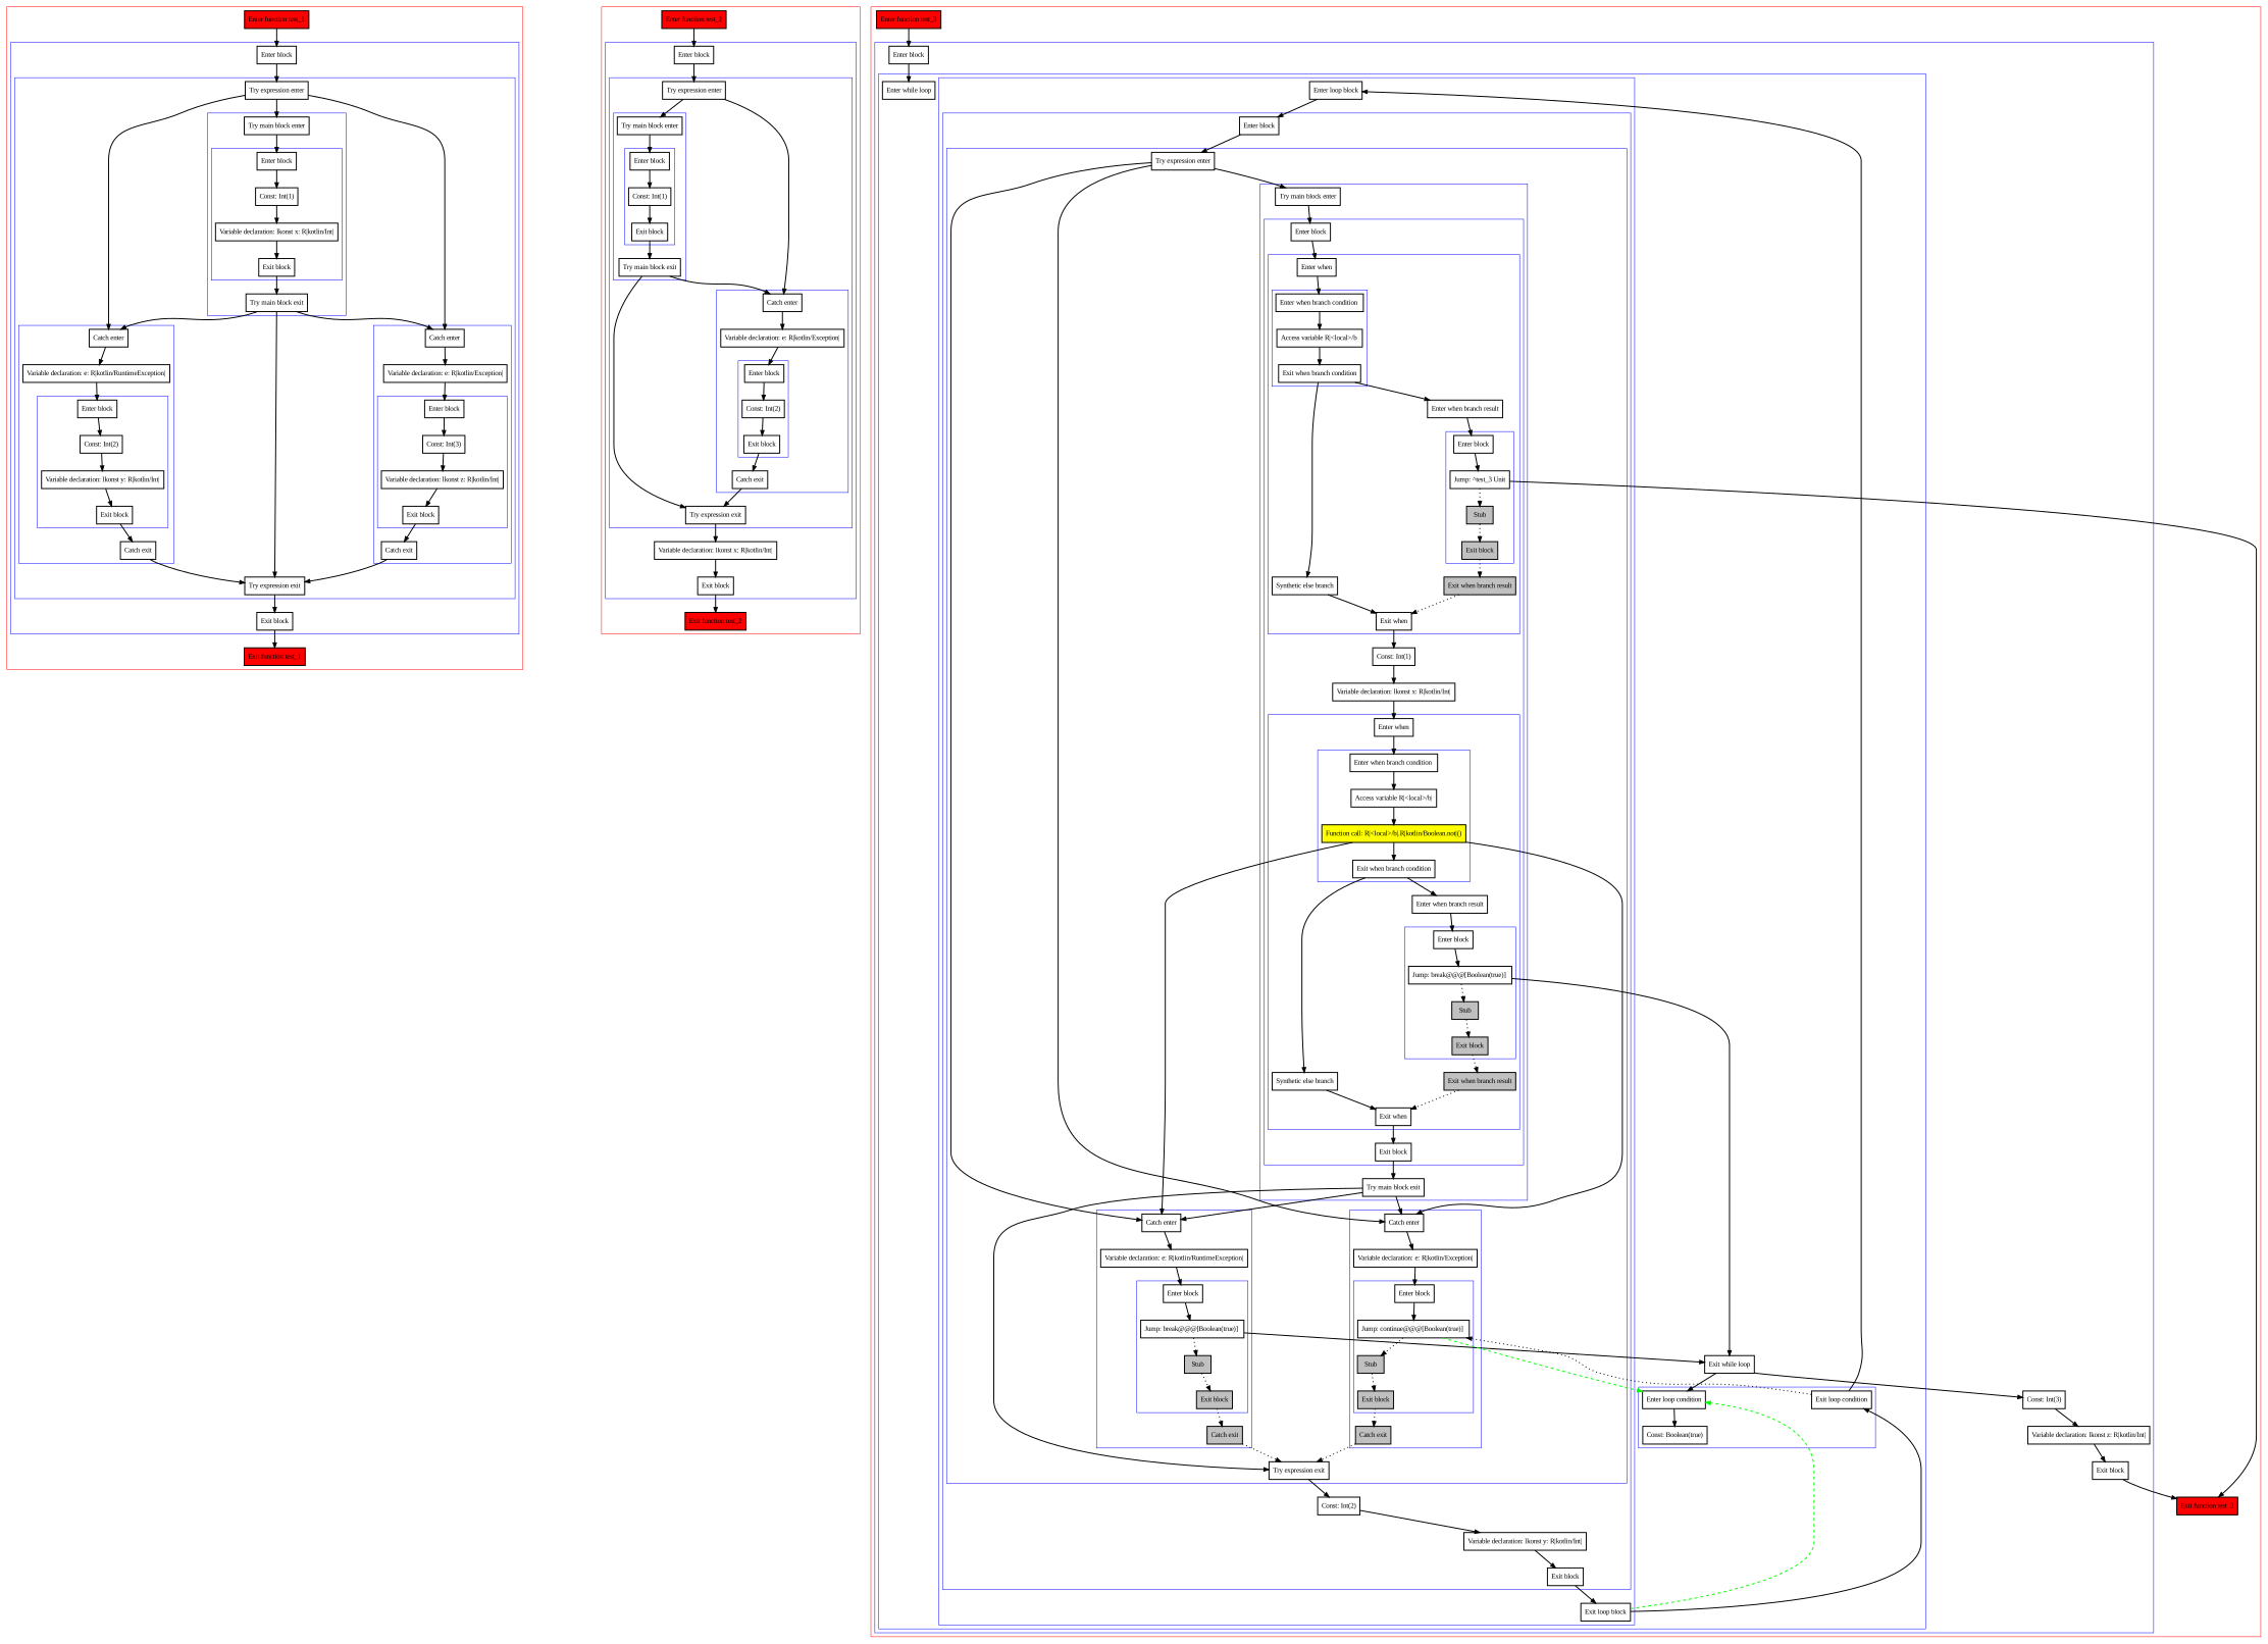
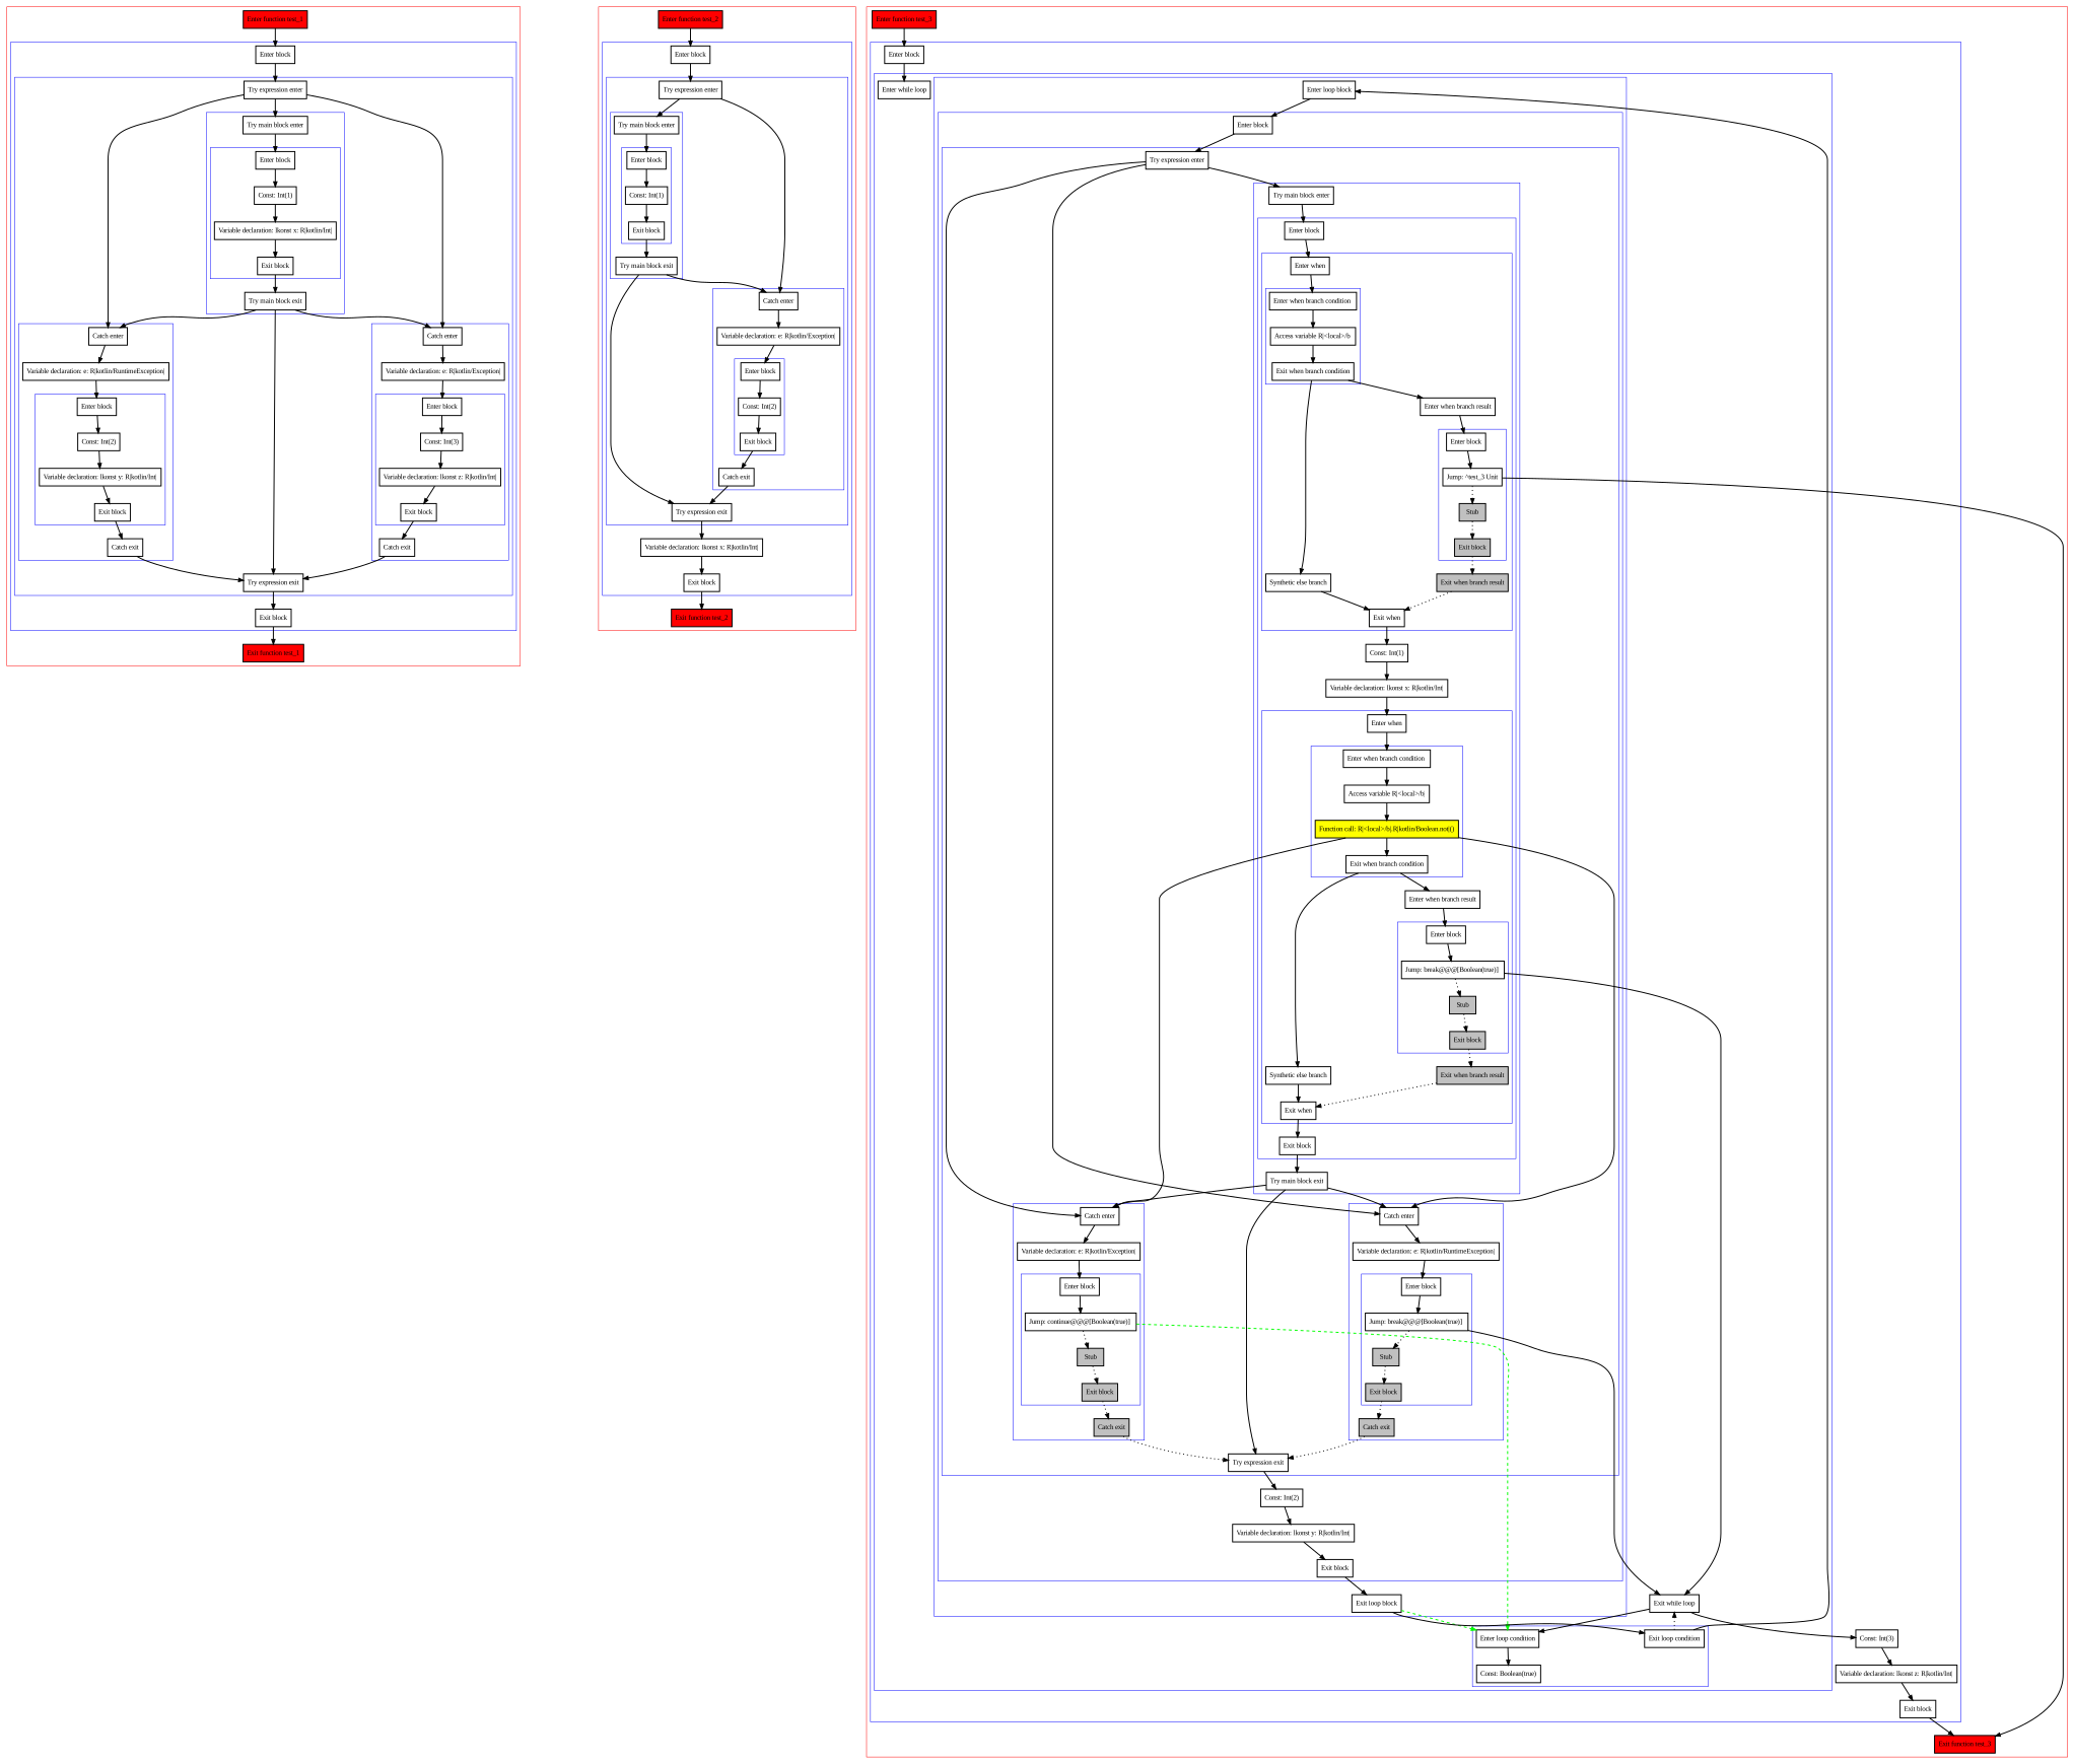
  digraph {
    fontname="Liberation Serif"
    nodesep=3
    node [fontname="Liberation Serif" penwidth=2 shape=box]
    edge [fontname="Liberation Serif" penwidth=2]
    n1 [label="Enter block"]
    n2 [label="Const: Int(1)"]
    n3 [label="Variable declaration: lkonst x: R|kotlin/Int|"]
    n4 [label="Exit block"]
    n5 [label="Try main block enter"]
    n6 [label="Try main block exit"]
    n7 [label="Enter block"]
    n8 [label="Const: Int(2)"]
    n9 [label="Variable declaration: lkonst y: R|kotlin/Int|"]
    n10 [label="Exit block"]
    n11 [label="Catch enter"]
    n12 [label="Variable declaration: e: R|kotlin/RuntimeException|"]
    n13 [label="Catch exit"]
    n14 [label="Enter block"]
    n15 [label="Const: Int(3)"]
    n16 [label="Variable declaration: lkonst z: R|kotlin/Int|"]
    n17 [label="Exit block"]
    n18 [label="Catch enter"]
    n19 [label="Variable declaration: e: R|kotlin/Exception|"]
    n20 [label="Catch exit"]
    n21 [label="Try expression enter"]
    n22 [label="Try expression exit"]
    n23 [label="Enter block"]
    n24 [label="Exit block"]
    n25 [fillcolor=red label="Enter function test_1" style=filled]
    n26 [fillcolor=red label="Exit function test_1" style=filled]
    n27 [label="Enter block"]
    n28 [label="Const: Int(1)"]
    n29 [label="Exit block"]
    n30 [label="Try main block enter"]
    n31 [label="Try main block exit"]
    n32 [label="Enter block"]
    n33 [label="Const: Int(2)"]
    n34 [label="Exit block"]
    n35 [label="Catch enter"]
    n36 [label="Variable declaration: e: R|kotlin/Exception|"]
    n37 [label="Catch exit"]
    n38 [label="Try expression enter"]
    n39 [label="Try expression exit"]
    n40 [label="Enter block"]
    n41 [label="Variable declaration: lkonst x: R|kotlin/Int|"]
    n42 [label="Exit block"]
    n43 [fillcolor=red label="Enter function test_2" style=filled]
    n44 [fillcolor=red label="Exit function test_2" style=filled]
    n45 [label="Enter loop condition"]
    n46 [label="Const: Boolean(true)"]
    n47 [label="Exit loop condition"]
    n48 [label="Enter when branch condition "]
    n49 [label="Access variable R|<local>/b|"]
    n50 [label="Exit when branch condition"]
    n51 [label="Enter block"]
    n52 [label="Jump: ^test_3 Unit"]
    n53 [fillcolor=gray label=Stub style=filled]
    n54 [fillcolor=gray label="Exit block" style=filled]
    n55 [label="Enter when"]
    n56 [label="Synthetic else branch"]
    n57 [label="Enter when branch result"]
    n58 [fillcolor=gray label="Exit when branch result" style=filled]
    n59 [label="Exit when"]
    n60 [label="Enter when branch condition "]
    n61 [label="Access variable R|<local>/b|"]
    n62 [fillcolor=yellow label="Function call: R|<local>/b|.R|kotlin/Boolean.not|()" style=filled]
    n63 [label="Exit when branch condition"]
    n64 [label="Enter block"]
    n65 [label="Jump: break@@@[Boolean(true)] "]
    n66 [fillcolor=gray label=Stub style=filled]
    n67 [fillcolor=gray label="Exit block" style=filled]
    n68 [label="Enter when"]
    n69 [label="Synthetic else branch"]
    n70 [label="Enter when branch result"]
    n71 [fillcolor=gray label="Exit when branch result" style=filled]
    n72 [label="Exit when"]
    n73 [label="Enter block"]
    n74 [label="Const: Int(1)"]
    n75 [label="Variable declaration: lkonst x: R|kotlin/Int|"]
    n76 [label="Exit block"]
    n77 [label="Try main block enter"]
    n78 [label="Try main block exit"]
    n79 [label="Enter block"]
    n80 [label="Jump: break@@@[Boolean(true)] "]
    n81 [fillcolor=gray label=Stub style=filled]
    n82 [fillcolor=gray label="Exit block" style=filled]
    n83 [label="Catch enter"]
    n84 [label="Variable declaration: e: R|kotlin/RuntimeException|"]
    n85 [fillcolor=gray label="Catch exit" style=filled]
    n86 [label="Enter block"]
    n87 [label="Jump: continue@@@[Boolean(true)] "]
    n88 [fillcolor=gray label=Stub style=filled]
    n89 [fillcolor=gray label="Exit block" style=filled]
    n90 [label="Catch enter"]
    n91 [label="Variable declaration: e: R|kotlin/Exception|"]
    n92 [fillcolor=gray label="Catch exit" style=filled]
    n93 [label="Try expression enter"]
    n94 [label="Try expression exit"]
    n95 [label="Enter block"]
    n96 [label="Const: Int(2)"]
    n97 [label="Variable declaration: lkonst y: R|kotlin/Int|"]
    n98 [label="Exit block"]
    n99 [label="Enter loop block"]
    n100 [label="Exit loop block"]
    n101 [label="Enter while loop"]
    n102 [label="Exit while loop"]
    n103 [label="Enter block"]
    n104 [label="Const: Int(3)"]
    n105 [label="Variable declaration: lkonst z: R|kotlin/Int|"]
    n106 [label="Exit block"]
    n107 [fillcolor=red label="Enter function test_3" style=filled]
    n108 [fillcolor=red label="Exit function test_3" style=filled]
    subgraph cluster_1 {
      color=red
      n25
      n26
      subgraph cluster_2 {
        color=blue
        n23
        n24
        subgraph cluster_3 {
          color=blue
          n21
          n22
          subgraph cluster_4 {
            color=blue
            n5
            n6
            subgraph cluster_5 {
              color=blue
              n1
              n2
              n3
              n4
            }
          }
          subgraph cluster_6 {
            color=blue
            n11
            n12
            n13
            subgraph cluster_7 {
              color=blue
              n7
              n8
              n9
              n10
            }
          }
          subgraph cluster_8 {
            color=blue
            n18
            n19
            n20
            subgraph cluster_9 {
              color=blue
              n14
              n15
              n16
              n17
            }
          }
        }
      }
    }
    subgraph cluster_10 {
      color=red
      n43
      n44
      subgraph cluster_11 {
        color=blue
        n40
        n41
        n42
        subgraph cluster_12 {
          color=blue
          n38
          n39
          subgraph cluster_13 {
            color=blue
            n30
            n31
            subgraph cluster_14 {
              color=blue
              n27
              n28
              n29
            }
          }
          subgraph cluster_15 {
            color=blue
            n35
            n36
            n37
            subgraph cluster_16 {
              color=blue
              n32
              n33
              n34
            }
          }
        }
      }
    }
    subgraph cluster_17 {
      color=red
      n107
      n108
      subgraph cluster_18 {
        color=blue
        n103
        n104
        n105
        n106
        subgraph cluster_19 {
          color=blue
          n101
          n102
          subgraph cluster_20 {
            color=blue
            n45
            n46
            n47
          }
          subgraph cluster_21 {
            color=blue
            n99
            n100
            subgraph cluster_22 {
              color=blue
              n95
              n96
              n97
              n98
              subgraph cluster_23 {
                color=blue
                n93
                n94
                subgraph cluster_24 {
                  color=blue
                  n77
                  n78
                  subgraph cluster_25 {
                    color=blue
                    n73
                    n74
                    n75
                    n76
                    subgraph cluster_26 {
                      color=blue
                      n55
                      n56
                      n57
                      n58
                      n59
                      subgraph cluster_27 {
                        color=blue
                        n48
                        n49
                        n50
                      }
                      subgraph cluster_28 {
                        color=blue
                        n51
                        n52
                        n53
                        n54
                      }
                    }
                    subgraph cluster_29 {
                      color=blue
                      n68
                      n69
                      n70
                      n71
                      n72
                      subgraph cluster_30 {
                        color=blue
                        n60
                        n61
                        n62
                        n63
                      }
                      subgraph cluster_31 {
                        color=blue
                        n64
                        n65
                        n66
                        n67
                      }
                    }
                  }
                }
                subgraph cluster_32 {
                  color=blue
                  n83
                  n84
                  n85
                  subgraph cluster_33 {
                    color=blue
                    n79
                    n80
                    n81
                    n82
                  }
                }
                subgraph cluster_34 {
                  color=blue
                  n90
                  n91
                  n92
                  subgraph cluster_35 {
                    color=blue
                    n86
                    n87
                    n88
                    n89
                  }
                }
              }
            }
          }
        }
      }
    }
    n1 -> n2
    n2 -> n3
    n3 -> n4
    n4 -> n6
    n5 -> n1
    n6 -> n11
    n6 -> n18
    n6 -> n22
    n7 -> n8
    n8 -> n9
    n9 -> n10
    n10 -> n13
    n11 -> n12
    n12 -> n7
    n13 -> n22
    n14 -> n15
    n15 -> n16
    n16 -> n17
    n17 -> n20
    n18 -> n19
    n19 -> n14
    n20 -> n22
    n21 -> n5
    n21 -> n11
    n21 -> n18
    n22 -> n24
    n23 -> n21
    n24 -> n26
    n25 -> n23
    n27 -> n28
    n28 -> n29
    n29 -> n31
    n30 -> n27
    n31 -> n35
    n31 -> n39
    n32 -> n33
    n33 -> n34
    n34 -> n37
    n35 -> n36
    n36 -> n32
    n37 -> n39
    n38 -> n30
    n38 -> n35
    n39 -> n41
    n40 -> n38
    n41 -> n42
    n42 -> n44
    n43 -> n40
    n45 -> n46
    n47 -> n99
-   n47 -> n87 [style=dotted]
+   n47 -> n102 [style=dotted]
    n48 -> n49
    n49 -> n50
    n50 -> n56
    n50 -> n57
    n51 -> n52
    n52 -> n53 [style=dotted]
    n52 -> n108
    n53 -> n54 [style=dotted]
    n54 -> n58 [style=dotted]
    n55 -> n48
    n56 -> n59
    n57 -> n51
    n58 -> n59 [style=dotted]
    n59 -> n74
    n60 -> n61
    n61 -> n62
    n62 -> n63
    n62 -> n83
    n62 -> n90
    n63 -> n69
    n63 -> n70
    n64 -> n65
    n65 -> n66 [style=dotted]
    n65 -> n102
    n66 -> n67 [style=dotted]
    n67 -> n71 [style=dotted]
    n68 -> n60
    n69 -> n72
    n70 -> n64
    n71 -> n72 [style=dotted]
    n72 -> n76
    n73 -> n55
    n74 -> n75
    n75 -> n68
    n76 -> n78
    n77 -> n73
    n78 -> n83
    n78 -> n90
    n78 -> n94
    n79 -> n80
    n80 -> n81 [style=dotted]
    n80 -> n102
    n81 -> n82 [style=dotted]
    n82 -> n85 [style=dotted]
    n83 -> n84
    n84 -> n79
    n85 -> n94 [style=dotted]
    n86 -> n87
    n87 -> n45 [color=green style=dashed]
    n87 -> n88 [style=dotted]
    n88 -> n89 [style=dotted]
    n89 -> n92 [style=dotted]
    n90 -> n91
    n91 -> n86
    n92 -> n94 [style=dotted]
    n93 -> n77
    n93 -> n83
    n93 -> n90
    n94 -> n96
    n95 -> n93
    n96 -> n97
    n97 -> n98
    n98 -> n100
    n99 -> n95
    n100 -> n45 [color=green style=dashed]
    n100 -> n47
    n102 -> n45
    n102 -> n104
    n103 -> n101
    n104 -> n105
    n105 -> n106
    n106 -> n108
    n107 -> n103
  }
